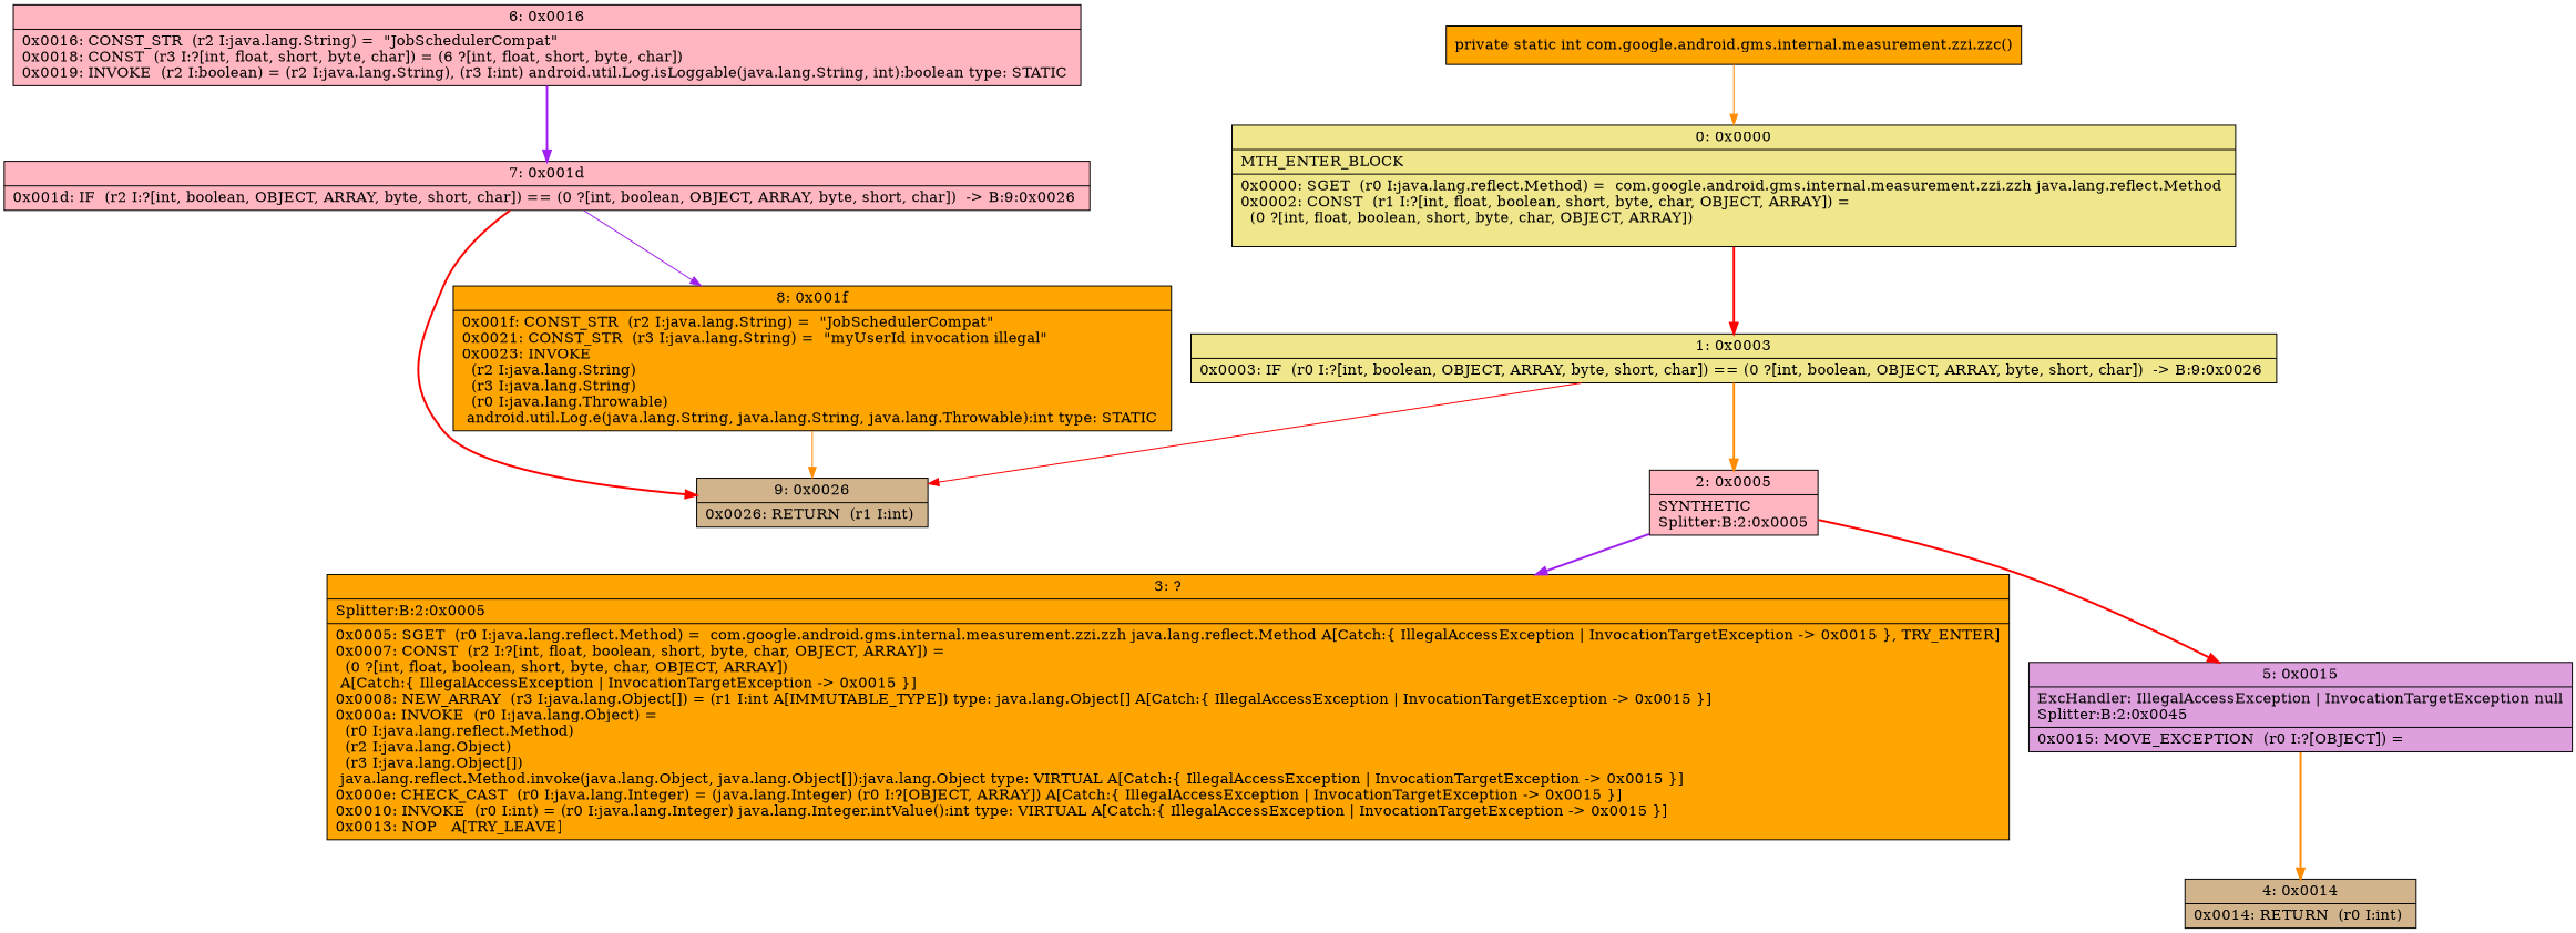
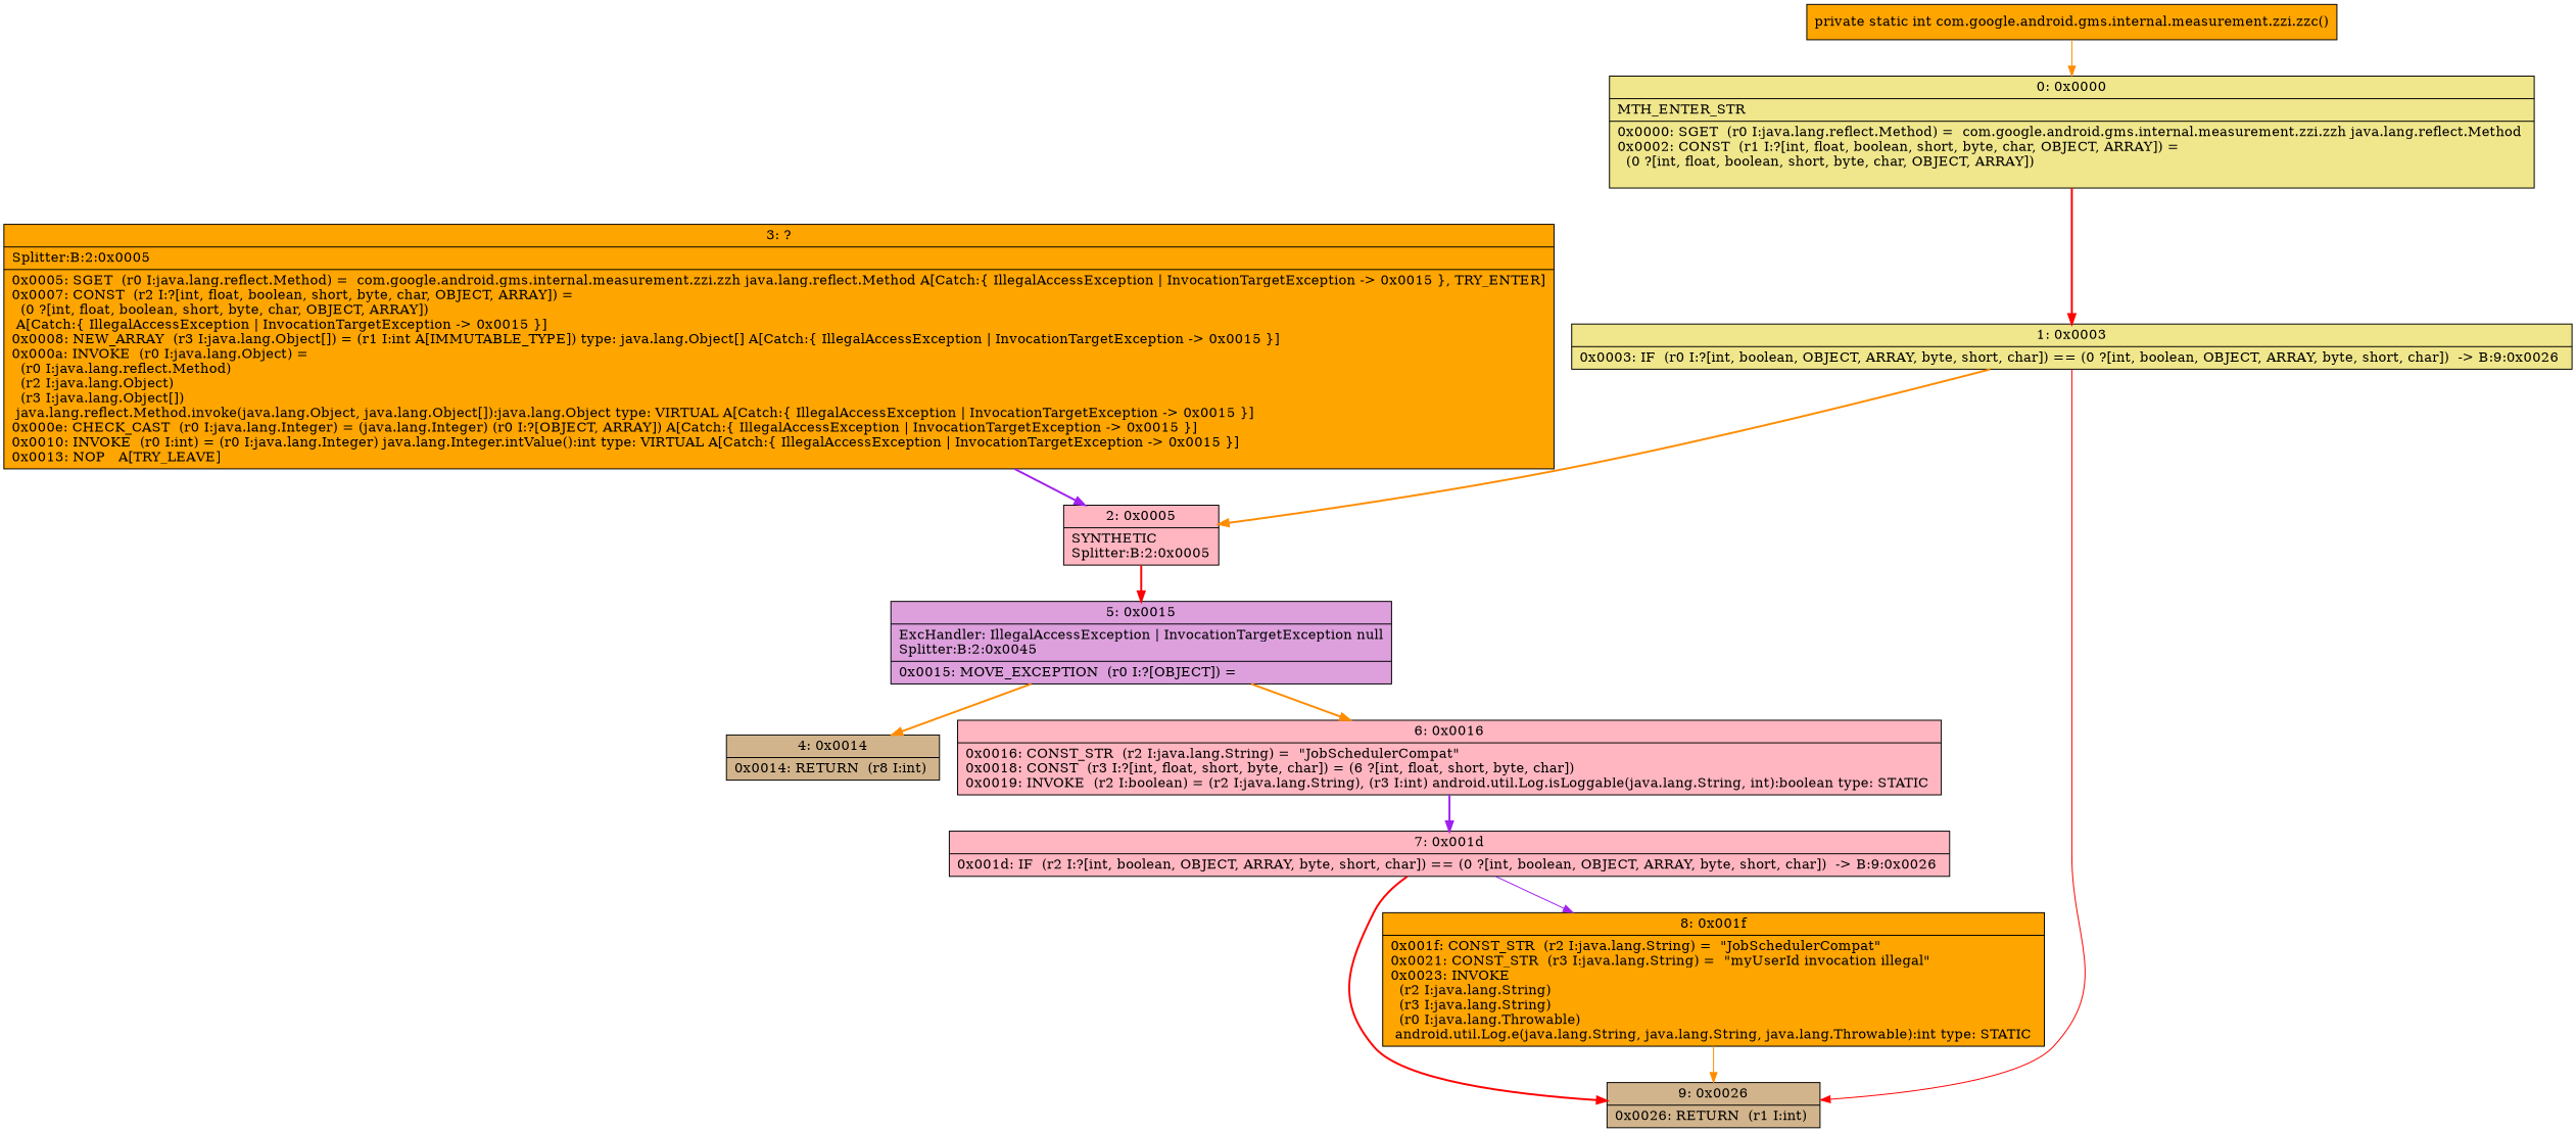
  digraph {
    node [fillcolor=lightpink shape=record style=filled]
    edge [color=darkorange style=bold]
-   n1 [fillcolor=khaki label="{0\:\ 0x0000|MTH_ENTER_BLOCK\l|0x0000: SGET  (r0 I:java.lang.reflect.Method) =  com.google.android.gms.internal.measurement.zzi.zzh java.lang.reflect.Method \l0x0002: CONST  (r1 I:?[int, float, boolean, short, byte, char, OBJECT, ARRAY]) = \l  (0 ?[int, float, boolean, short, byte, char, OBJECT, ARRAY])\l \l}"]
+   n1 [fillcolor=khaki label="{0\:\ 0x0000|MTH_ENTER_STR\l|0x0000: SGET  (r0 I:java.lang.reflect.Method) =  com.google.android.gms.internal.measurement.zzi.zzh java.lang.reflect.Method \l0x0002: CONST  (r1 I:?[int, float, boolean, short, byte, char, OBJECT, ARRAY]) = \l  (0 ?[int, float, boolean, short, byte, char, OBJECT, ARRAY])\l \l}"]
    n2 [fillcolor=khaki label="{1\:\ 0x0003|0x0003: IF  (r0 I:?[int, boolean, OBJECT, ARRAY, byte, short, char]) == (0 ?[int, boolean, OBJECT, ARRAY, byte, short, char])  \-\> B:9:0x0026 \l}"]
    n3 [label="{2\:\ 0x0005|SYNTHETIC\lSplitter:B:2:0x0005\l}"]
    n4 [fillcolor=tan label="{9\:\ 0x0026|0x0026: RETURN  (r1 I:int) \l}"]
    n5 [fillcolor=orange label="{3\:\ ?|Splitter:B:2:0x0005\l|0x0005: SGET  (r0 I:java.lang.reflect.Method) =  com.google.android.gms.internal.measurement.zzi.zzh java.lang.reflect.Method A[Catch:\{ IllegalAccessException \| InvocationTargetException \-\> 0x0015 \}, TRY_ENTER]\l0x0007: CONST  (r2 I:?[int, float, boolean, short, byte, char, OBJECT, ARRAY]) = \l  (0 ?[int, float, boolean, short, byte, char, OBJECT, ARRAY])\l A[Catch:\{ IllegalAccessException \| InvocationTargetException \-\> 0x0015 \}]\l0x0008: NEW_ARRAY  (r3 I:java.lang.Object[]) = (r1 I:int A[IMMUTABLE_TYPE]) type: java.lang.Object[] A[Catch:\{ IllegalAccessException \| InvocationTargetException \-\> 0x0015 \}]\l0x000a: INVOKE  (r0 I:java.lang.Object) = \l  (r0 I:java.lang.reflect.Method)\l  (r2 I:java.lang.Object)\l  (r3 I:java.lang.Object[])\l java.lang.reflect.Method.invoke(java.lang.Object, java.lang.Object[]):java.lang.Object type: VIRTUAL A[Catch:\{ IllegalAccessException \| InvocationTargetException \-\> 0x0015 \}]\l0x000e: CHECK_CAST  (r0 I:java.lang.Integer) = (java.lang.Integer) (r0 I:?[OBJECT, ARRAY]) A[Catch:\{ IllegalAccessException \| InvocationTargetException \-\> 0x0015 \}]\l0x0010: INVOKE  (r0 I:int) = (r0 I:java.lang.Integer) java.lang.Integer.intValue():int type: VIRTUAL A[Catch:\{ IllegalAccessException \| InvocationTargetException \-\> 0x0015 \}]\l0x0013: NOP   A[TRY_LEAVE]\l}"]
    n6 [fillcolor=plum label="{5\:\ 0x0015|ExcHandler: IllegalAccessException \| InvocationTargetException null\lSplitter:B:2:0x0045\l|0x0015: MOVE_EXCEPTION  (r0 I:?[OBJECT]) =  \l}"]
-   n7 [fillcolor=tan label="{4\:\ 0x0014|0x0014: RETURN  (r0 I:int) \l}"]
+   n7 [fillcolor=tan label="{4\:\ 0x0014|0x0014: RETURN  (r8 I:int) \l}"]
    n8 [label="{6\:\ 0x0016|0x0016: CONST_STR  (r2 I:java.lang.String) =  \"JobSchedulerCompat\" \l0x0018: CONST  (r3 I:?[int, float, short, byte, char]) = (6 ?[int, float, short, byte, char]) \l0x0019: INVOKE  (r2 I:boolean) = (r2 I:java.lang.String), (r3 I:int) android.util.Log.isLoggable(java.lang.String, int):boolean type: STATIC \l}"]
    n9 [label="{7\:\ 0x001d|0x001d: IF  (r2 I:?[int, boolean, OBJECT, ARRAY, byte, short, char]) == (0 ?[int, boolean, OBJECT, ARRAY, byte, short, char])  \-\> B:9:0x0026 \l}"]
    n10 [fillcolor=orange label="{8\:\ 0x001f|0x001f: CONST_STR  (r2 I:java.lang.String) =  \"JobSchedulerCompat\" \l0x0021: CONST_STR  (r3 I:java.lang.String) =  \"myUserId invocation illegal\" \l0x0023: INVOKE  \l  (r2 I:java.lang.String)\l  (r3 I:java.lang.String)\l  (r0 I:java.lang.Throwable)\l android.util.Log.e(java.lang.String, java.lang.String, java.lang.Throwable):int type: STATIC \l}"]
    n11 [fillcolor=orange label="{private static int com.google.android.gms.internal.measurement.zzi.zzc() }"]
    n1 -> n2 [color=red]
    n2 -> n3
    n2 -> n4 [color=red style=solid]
-   n3 -> n5 [color=purple]
+   n5 -> n3 [color=purple]
    n3 -> n6 [color=red]
    n6 -> n7
+   n6 -> n8
    n8 -> n9 [color=purple]
    n9 -> n4 [color=red]
    n9 -> n10 [color=purple style=solid]
    n10 -> n4 [style=solid]
    n11 -> n1 [style=solid]
  }
